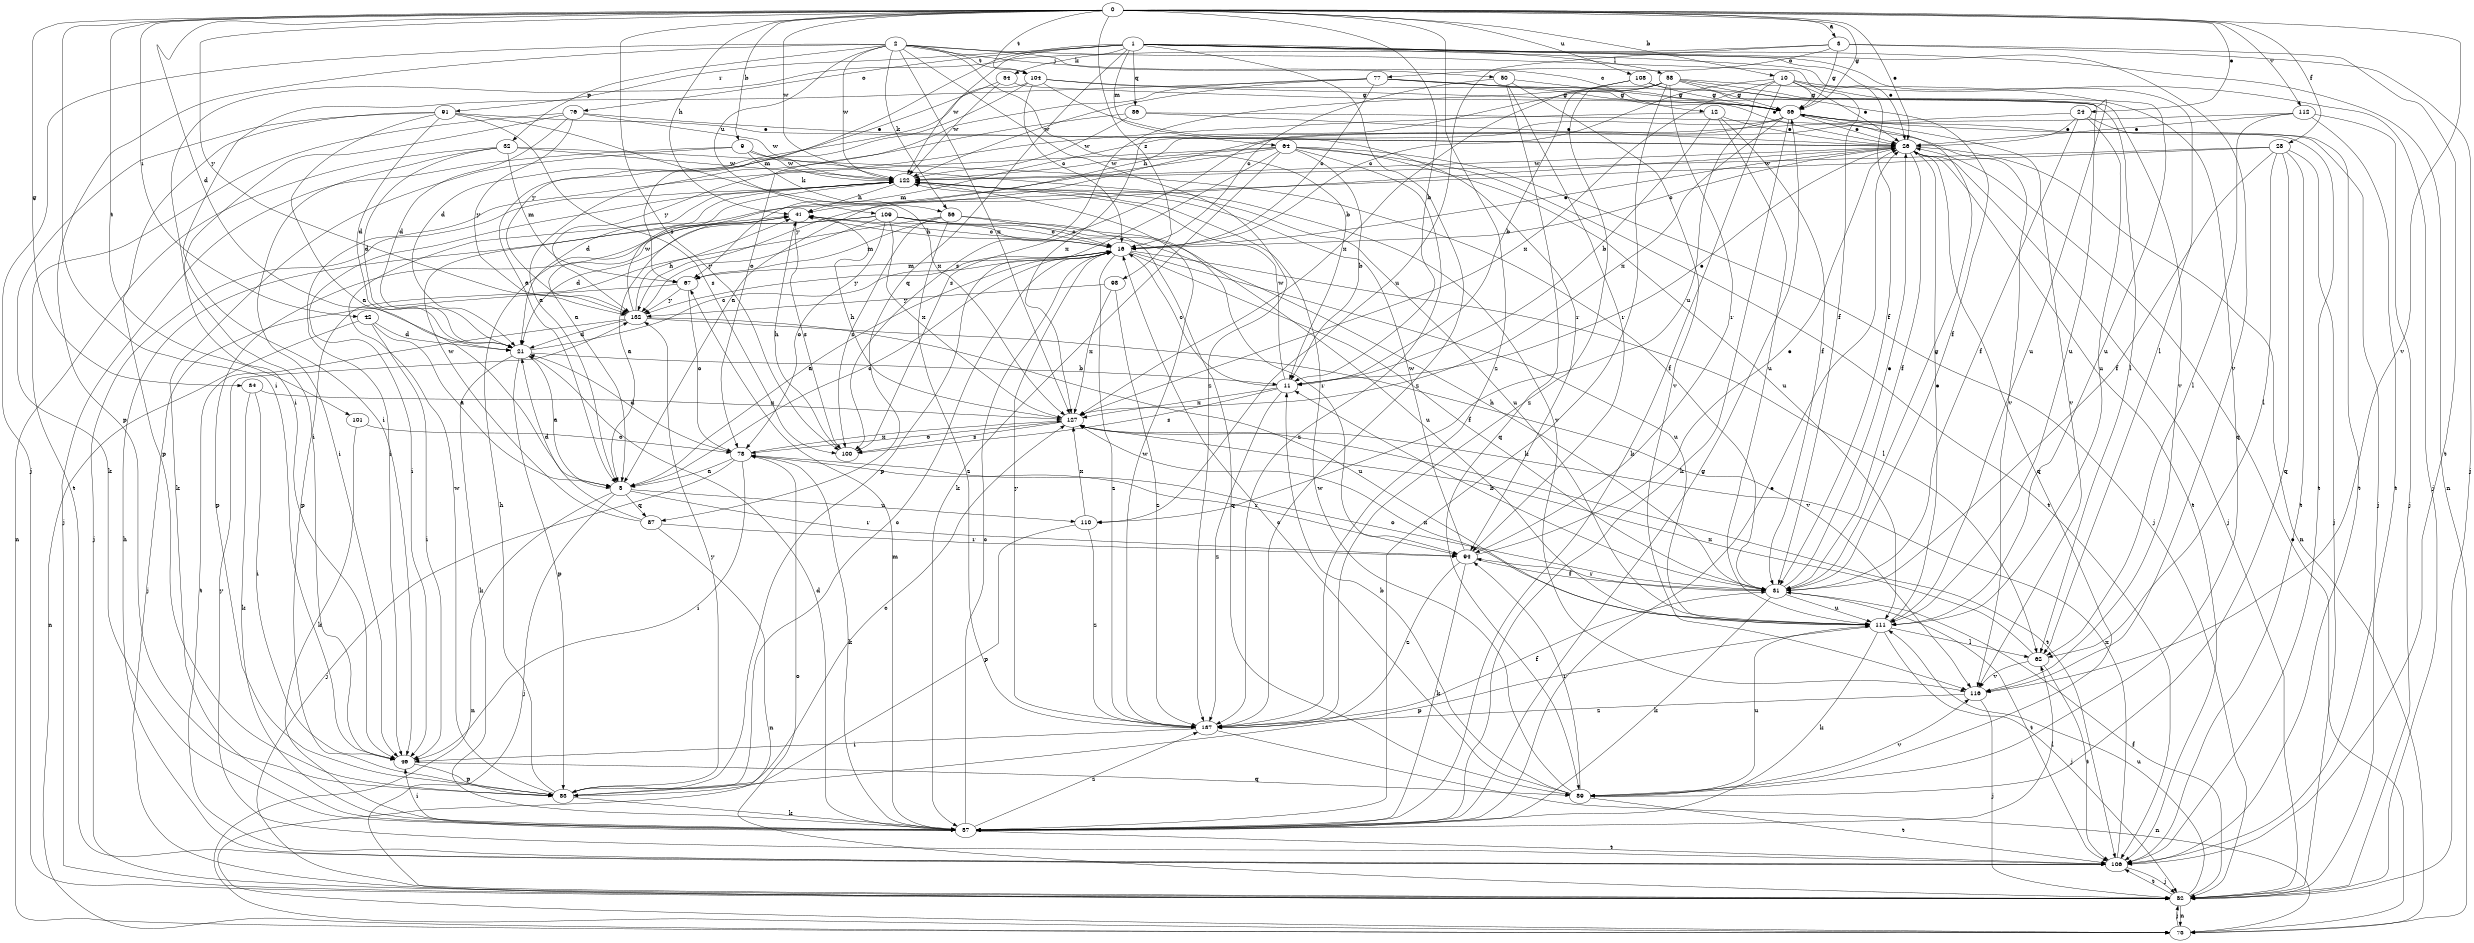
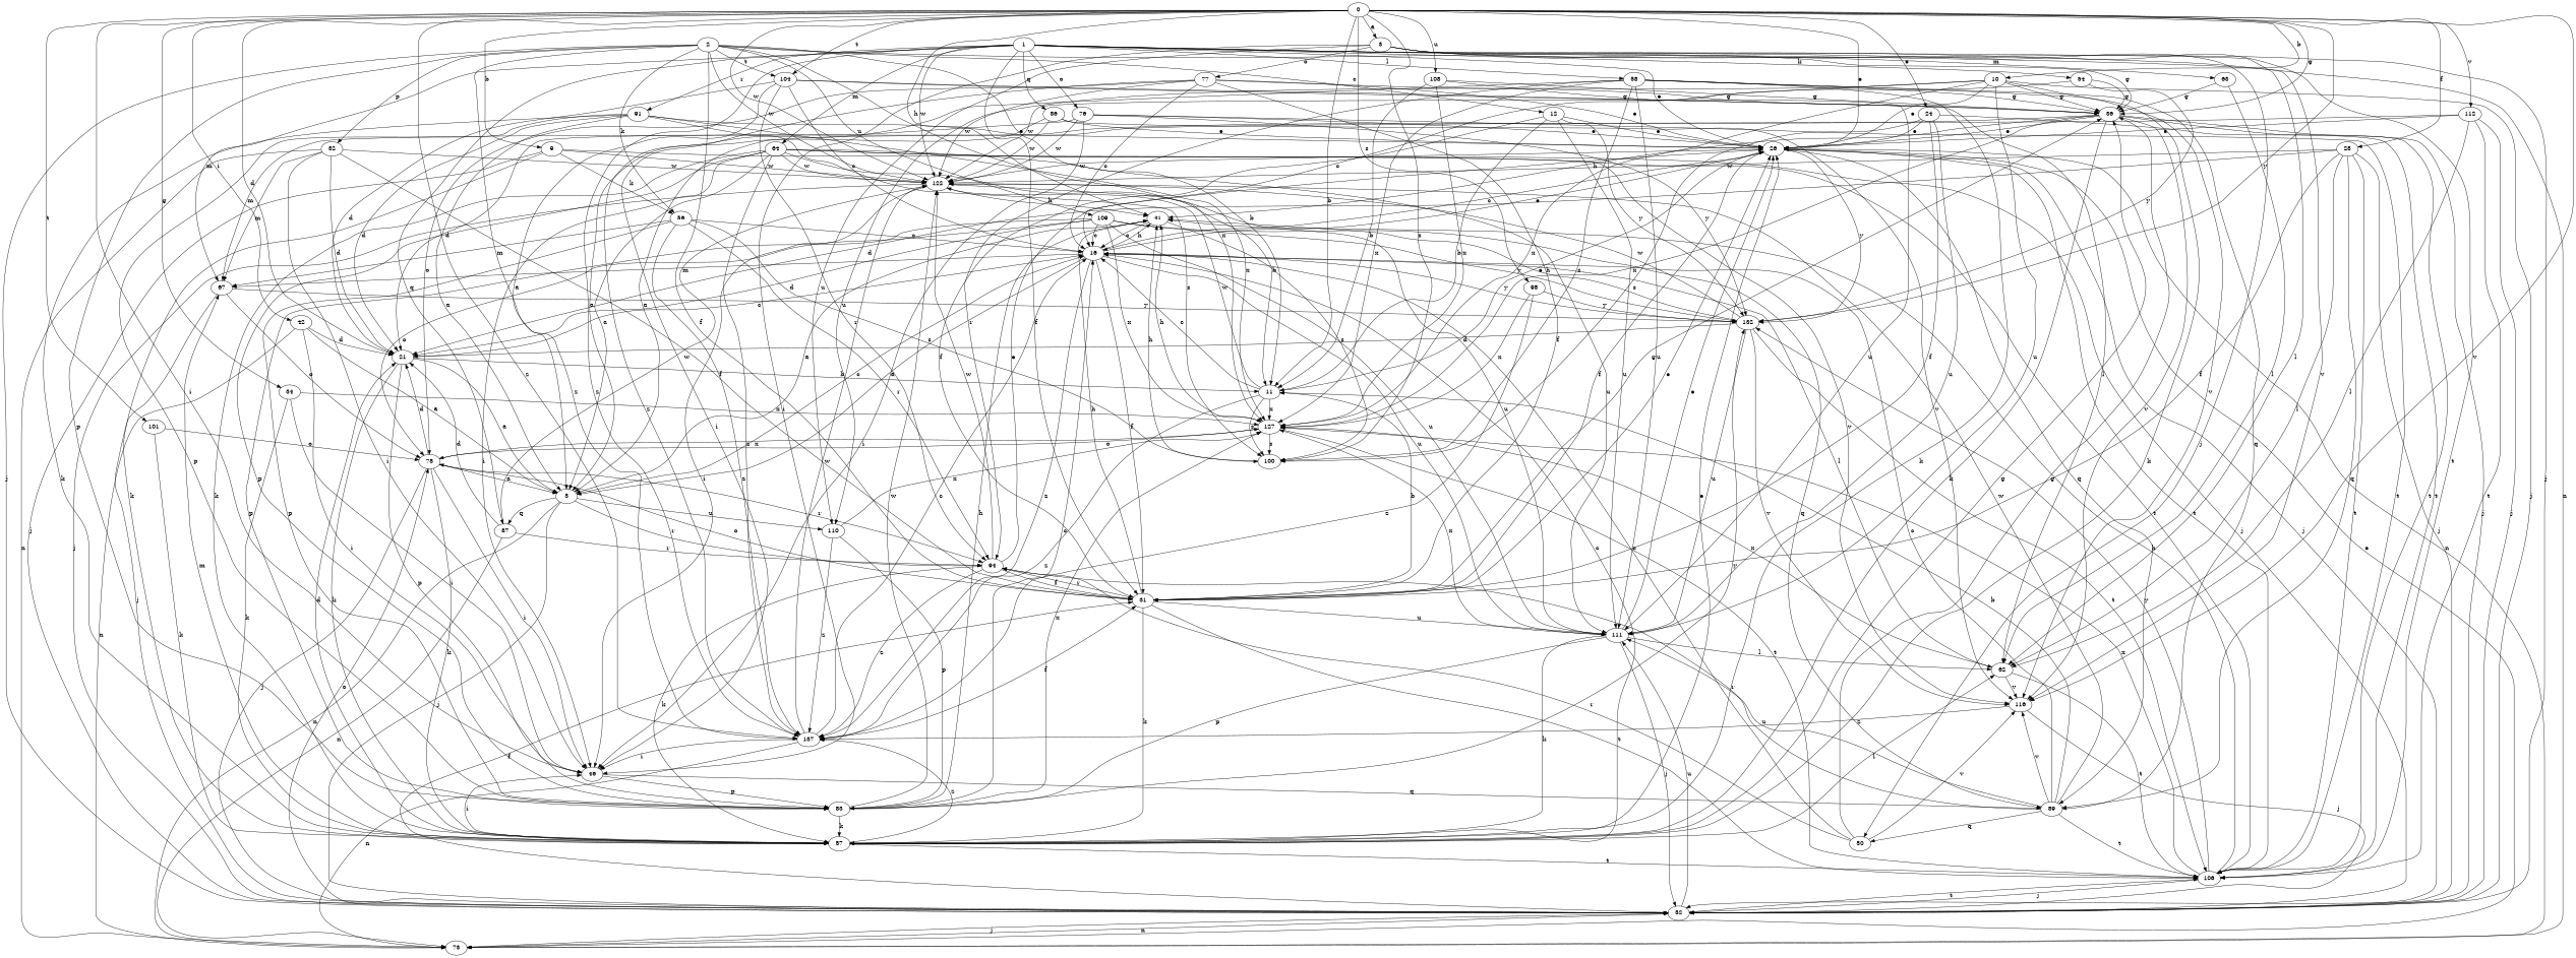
  strict digraph {
    0
    3
    9
    10
    11
    21
    24
    26
    28
    34
    36
    41
    42
    46
    98
    100
    101
    104
    108
    112
    116
    122
    132
    137
    52
    77
    106
    110
    56
    57
    127
    16
    111
    83
    5
    31
    73
    89
    62
    67
    78
    94
    1
    54
    58
+   63
    64
    76
    86
    87
    91
    2
    12
    50
    n55 [label=32]
    109
    0 -> 3 [label=a]
    0 -> 9 [label=b]
    0 -> 10 [label=b]
    0 -> 11 [label=b]
    0 -> 21 [label=d]
    0 -> 24 [label=e]
    0 -> 26 [label=e]
    0 -> 28 [label=f]
    0 -> 34 [label=g]
    0 -> 36 [label=g]
    0 -> 41 [label=h]
    0 -> 42 [label=i]
    0 -> 46 [label=i]
    0 -> 98 [label=s]
    0 -> 100 [label=s]
    0 -> 101 [label=t]
    0 -> 104 [label=t]
    0 -> 108 [label=u]
    0 -> 112 [label=v]
    0 -> 116 [label=v]
    0 -> 122 [label=w]
    0 -> 132 [label=y]
    0 -> 137 [label=z]
    3 -> 36 [label=g]
    3 -> 46 [label=i]
    3 -> 52 [label=j]
    3 -> 77 [label=o]
    3 -> 106 [label=t]
    3 -> 110 [label=u]
    9 -> 116 [label=v]
    9 -> 122 [label=w]
    9 -> 52 [label=j]
    9 -> 56 [label=k]
    9 -> 57 [label=k]
    10 -> 26 [label=e]
    10 -> 36 [label=g]
    10 -> 52 [label=j]
    10 -> 110 [label=u]
    10 -> 57 [label=k]
    10 -> 127 [label=x]
    10 -> 16 [label=c]
    10 -> 111 [label=u]
    11 -> 26 [label=e]
    11 -> 100 [label=s]
    11 -> 122 [label=w]
    11 -> 137 [label=z]
    11 -> 127 [label=x]
    11 -> 16 [label=c]
    21 -> 11 [label=b]
    21 -> 57 [label=k]
    21 -> 16 [label=c]
    21 -> 83 [label=p]
    21 -> 5 [label=a]
    24 -> 26 [label=e]
    24 -> 100 [label=s]
    24 -> 106 [label=t]
    24 -> 111 [label=u]
    24 -> 31 [label=f]
    26 -> 122 [label=w]
    26 -> 132 [label=y]
    26 -> 52 [label=j]
    26 -> 106 [label=t]
    26 -> 16 [label=c]
    26 -> 31 [label=f]
    26 -> 73 [label=n]
    26 -> 89 [label=q]
    28 -> 21 [label=d]
    28 -> 122 [label=w]
    28 -> 52 [label=j]
    28 -> 106 [label=t]
    28 -> 31 [label=f]
    28 -> 89 [label=q]
    28 -> 62 [label=l]
    34 -> 46 [label=i]
    34 -> 57 [label=k]
    34 -> 127 [label=x]
    36 -> 26 [label=e]
    36 -> 41 [label=h]
    36 -> 116 [label=v]
    36 -> 52 [label=j]
    36 -> 106 [label=t]
    36 -> 57 [label=k]
    36 -> 127 [label=x]
    36 -> 67 [label=m]
    41 -> 100 [label=s]
    41 -> 16 [label=c]
    41 -> 5 [label=a]
    42 -> 21 [label=d]
    42 -> 46 [label=i]
    42 -> 5 [label=a]
    42 -> 73 [label=n]
    46 -> 83 [label=p]
    46 -> 89 [label=q]
    98 -> 132 [label=y]
    98 -> 137 [label=z]
    98 -> 127 [label=x]
    100 -> 41 [label=h]
    101 -> 57 [label=k]
    101 -> 78 [label=o]
    104 -> 21 [label=d]
    104 -> 36 [label=g]
    104 -> 16 [label=c]
    104 -> 5 [label=a]
    104 -> 62 [label=l]
    104 -> 94 [label=r]
    108 -> 11 [label=b]
    108 -> 36 [label=g]
    108 -> 127 [label=x]
    108 -> 111 [label=u]
    112 -> 26 [label=e]
    112 -> 52 [label=j]
    112 -> 106 [label=t]
    112 -> 5 [label=a]
    112 -> 62 [label=l]
    116 -> 137 [label=z]
    116 -> 52 [label=j]
    122 -> 41 [label=h]
    122 -> 46 [label=i]
    122 -> 52 [label=j]
    122 -> 111 [label=u]
    132 -> 21 [label=d]
    132 -> 41 [label=h]
    132 -> 116 [label=v]
    132 -> 122 [label=w]
    132 -> 106 [label=t]
    132 -> 111 [label=u]
    137 -> 46 [label=i]
    137 -> 122 [label=w]
-   137 -> 16 [label=y]
+   137 -> 16 [label=c]
    137 -> 31 [label=f]
    137 -> 73 [label=n]
    52 -> 106 [label=t]
    52 -> 111 [label=u]
    52 -> 31 [label=f]
    52 -> 73 [label=n]
    52 -> 78 [label=o]
    77 -> 26 [label=e]
    77 -> 36 [label=g]
    77 -> 46 [label=i]
    77 -> 122 [label=w]
    77 -> 16 [label=c]
    77 -> 31 [label=f]
    77 -> 78 [label=o]
    106 -> 41 [label=h]
    106 -> 132 [label=y]
    106 -> 52 [label=j]
    106 -> 127 [label=x]
    110 -> 137 [label=z]
    110 -> 127 [label=x]
    110 -> 83 [label=p]
    56 -> 100 [label=s]
    56 -> 137 [label=z]
    56 -> 16 [label=c]
    56 -> 83 [label=p]
    56 -> 67 [label=m]
    56 -> 94 [label=r]
    57 -> 21 [label=d]
    57 -> 26 [label=e]
    57 -> 36 [label=g]
    57 -> 46 [label=i]
    57 -> 137 [label=z]
    57 -> 106 [label=t]
    57 -> 16 [label=c]
    57 -> 62 [label=l]
    57 -> 67 [label=m]
    127 -> 41 [label=h]
    127 -> 100 [label=s]
    127 -> 106 [label=t]
    127 -> 78 [label=o]
    16 -> 26 [label=e]
    16 -> 41 [label=h]
    16 -> 132 [label=y]
    16 -> 137 [label=z]
    16 -> 111 [label=u]
    16 -> 5 [label=a]
    16 -> 31 [label=f]
    16 -> 62 [label=l]
    16 -> 67 [label=m]
    111 -> 26 [label=e]
    111 -> 52 [label=j]
    111 -> 57 [label=k]
    111 -> 127 [label=x]
    111 -> 83 [label=p]
    111 -> 62 [label=l]
    83 -> 41 [label=h]
    83 -> 122 [label=w]
    83 -> 132 [label=y]
    83 -> 57 [label=k]
-   83 -> 127 [label=c]
+   83 -> 127 [label=x]
    83 -> 16 [label=c]
    5 -> 52 [label=j]
    5 -> 110 [label=u]
    5 -> 16 [label=c]
    5 -> 73 [label=n]
    5 -> 94 [label=r]
    5 -> 87 [label=q]
    31 -> 11 [label=b]
    31 -> 26 [label=e]
    31 -> 36 [label=g]
    31 -> 41 [label=h]
    31 -> 106 [label=t]
    31 -> 57 [label=k]
    31 -> 111 [label=u]
    31 -> 78 [label=o]
    31 -> 94 [label=r]
    73 -> 26 [label=e]
    73 -> 52 [label=j]
    89 -> 11 [label=b]
    89 -> 116 [label=v]
    89 -> 122 [label=w]
    89 -> 106 [label=t]
    89 -> 16 [label=c]
    89 -> 111 [label=u]
    89 -> 94 [label=r]
    62 -> 116 [label=v]
    62 -> 106 [label=t]
    62 -> 127 [label=x]
    67 -> 132 [label=y]
    67 -> 52 [label=j]
    67 -> 78 [label=o]
    78 -> 21 [label=d]
    78 -> 46 [label=i]
    78 -> 52 [label=j]
    78 -> 57 [label=k]
    78 -> 127 [label=x]
    78 -> 5 [label=a]
    78 -> 94 [label=r]
    94 -> 26 [label=e]
    94 -> 122 [label=w]
    94 -> 137 [label=z]
    94 -> 57 [label=k]
    94 -> 31 [label=f]
    1 -> 26 [label=e]
    1 -> 116 [label=v]
    1 -> 122 [label=w]
    1 -> 137 [label=z]
    1 -> 31 [label=f]
    1 -> 73 [label=n]
    1 -> 62 [label=l]
    1 -> 67 [label=m]
    1 -> 54 [label=k]
    1 -> 58 [label=l]
+   1 -> 63 [label=m]
    1 -> 64 [label=m]
    1 -> 76 [label=o]
    1 -> 86 [label=q]
    1 -> 87 [label=q]
    1 -> 91 [label=r]
    54 -> 36 [label=g]
    54 -> 122 [label=w]
    54 -> 132 [label=y]
    58 -> 36 [label=g]
    58 -> 100 [label=s]
    58 -> 116 [label=v]
    58 -> 137 [label=z]
    58 -> 57 [label=k]
    58 -> 127 [label=x]
    58 -> 111 [label=u]
    58 -> 89 [label=q]
    58 -> 94 [label=r]
+   63 -> 36 [label=g]
+   63 -> 62 [label=l]
    64 -> 11 [label=b]
    64 -> 46 [label=i]
    64 -> 122 [label=w]
    64 -> 137 [label=z]
    64 -> 52 [label=j]
    64 -> 106 [label=t]
    64 -> 57 [label=k]
    64 -> 111 [label=u]
    64 -> 83 [label=p]
    64 -> 5 [label=a]
    76 -> 21 [label=d]
    76 -> 26 [label=e]
    76 -> 46 [label=i]
    76 -> 122 [label=w]
    76 -> 132 [label=y]
    76 -> 106 [label=t]
    86 -> 26 [label=e]
    86 -> 116 [label=v]
    86 -> 122 [label=w]
    86 -> 5 [label=a]
    87 -> 21 [label=d]
    87 -> 122 [label=w]
    87 -> 73 [label=n]
    87 -> 94 [label=r]
    91 -> 21 [label=d]
    91 -> 26 [label=e]
    91 -> 100 [label=s]
    91 -> 57 [label=k]
    91 -> 127 [label=x]
    91 -> 83 [label=p]
    91 -> 5 [label=a]
    2 -> 11 [label=b]
    2 -> 104 [label=t]
    2 -> 122 [label=w]
    2 -> 137 [label=z]
    2 -> 52 [label=j]
    2 -> 56 [label=k]
    2 -> 127 [label=x]
    2 -> 83 [label=p]
    2 -> 31 [label=f]
    2 -> 12 [label=c]
    2 -> 50 [label=j]
    2 -> n55 [label=p]
    2 -> 109 [label=u]
    12 -> 11 [label=b]
    12 -> 26 [label=e]
    12 -> 132 [label=y]
    12 -> 111 [label=u]
    12 -> 31 [label=f]
    50 -> 36 [label=g]
    50 -> 116 [label=v]
    50 -> 16 [label=c]
-   50 -> 89 [label=q]
+   89 -> 50 [label=q]
    50 -> 94 [label=r]
    n55 -> 21 [label=d]
    n55 -> 46 [label=i]
    n55 -> 122 [label=w]
    n55 -> 31 [label=f]
    n55 -> 73 [label=n]
    n55 -> 67 [label=m]
    109 -> 21 [label=d]
    109 -> 132 [label=y]
    109 -> 127 [label=x]
    109 -> 16 [label=c]
    109 -> 111 [label=u]
    109 -> 83 [label=p]
    109 -> 89 [label=q]
    109 -> 78 [label=o]
  }
